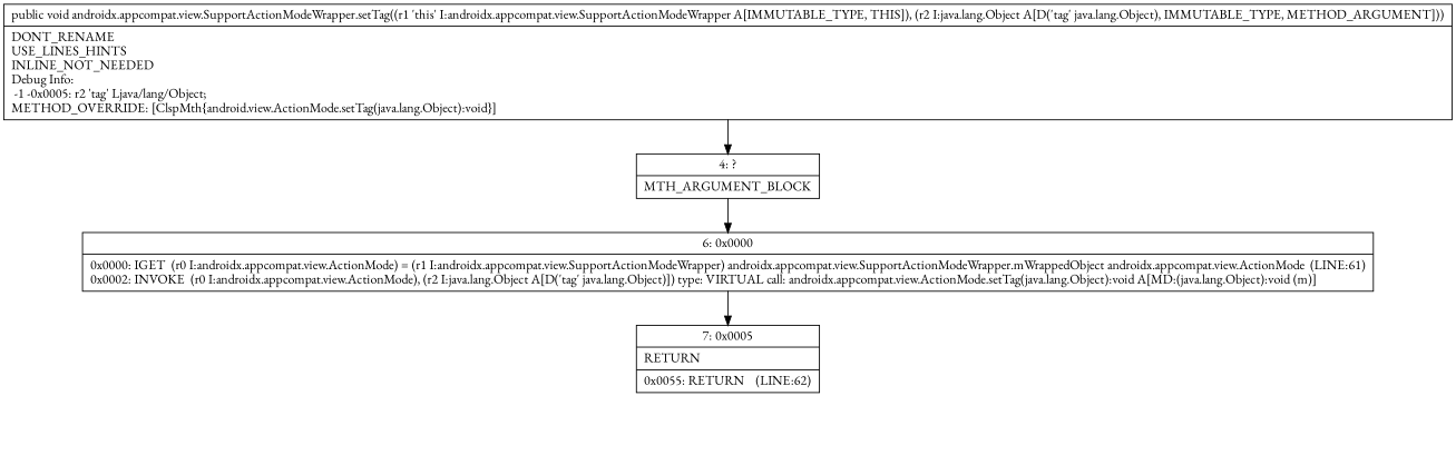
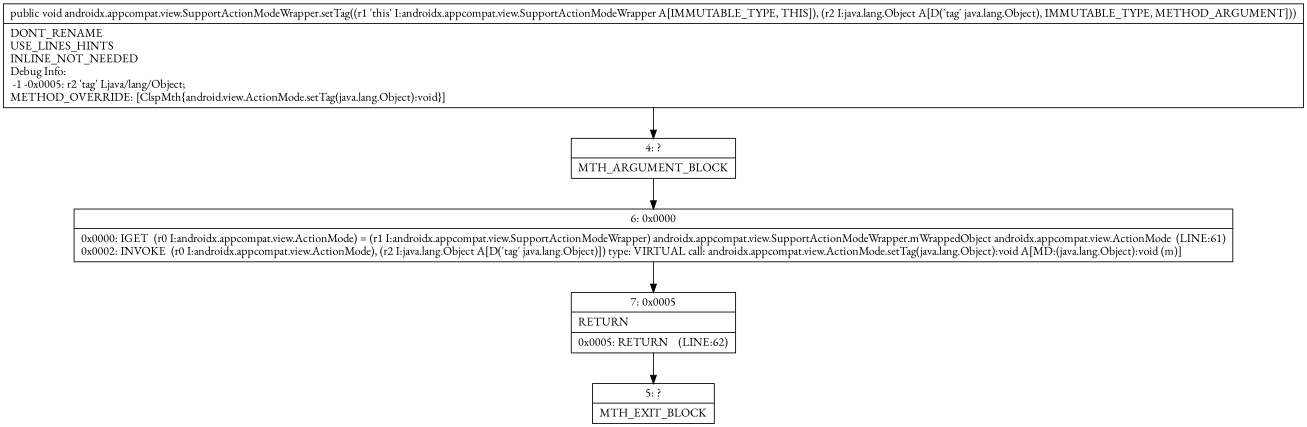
  digraph {
    fontname="EB Garamond"
    node [fontname="EB Garamond" shape=record]
    edge [fontname="EB Garamond"]
    n1 [label="{4\:\ ?|MTH_ARGUMENT_BLOCK\l}"]
    n2 [label="{6\:\ 0x0000|0x0000: IGET  (r0 I:androidx.appcompat.view.ActionMode) = (r1 I:androidx.appcompat.view.SupportActionModeWrapper) androidx.appcompat.view.SupportActionModeWrapper.mWrappedObject androidx.appcompat.view.ActionMode  (LINE:61)\l0x0002: INVOKE  (r0 I:androidx.appcompat.view.ActionMode), (r2 I:java.lang.Object A[D('tag' java.lang.Object)]) type: VIRTUAL call: androidx.appcompat.view.ActionMode.setTag(java.lang.Object):void A[MD:(java.lang.Object):void (m)]\l}"]
-   n3 [label="{7\:\ 0x0005|RETURN\l|0x0055: RETURN    (LINE:62)\l}"]
+   n3 [label="{7\:\ 0x0005|RETURN\l|0x0005: RETURN    (LINE:62)\l}"]
+   n4 [label="{5\:\ ?|MTH_EXIT_BLOCK\l}"]
    n5 [label="{public void androidx.appcompat.view.SupportActionModeWrapper.setTag((r1 'this' I:androidx.appcompat.view.SupportActionModeWrapper A[IMMUTABLE_TYPE, THIS]), (r2 I:java.lang.Object A[D('tag' java.lang.Object), IMMUTABLE_TYPE, METHOD_ARGUMENT]))  | DONT_RENAME\lUSE_LINES_HINTS\lINLINE_NOT_NEEDED\lDebug Info:\l  \-1 \-0x0005: r2 'tag' Ljava\/lang\/Object;\lMETHOD_OVERRIDE: [ClspMth\{android.view.ActionMode.setTag(java.lang.Object):void\}]\l}"]
    n1 -> n2
    n2 -> n3
+   n3 -> n4
    n5 -> n1
  }
